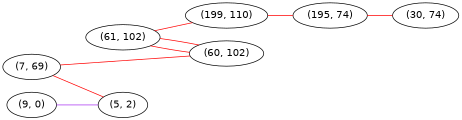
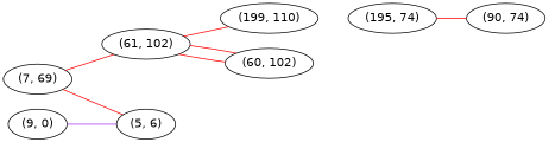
  graph {
    fontname="DejaVu Sans"
    rankdir=LR
    node [fontname="DejaVu Sans"]
    edge [color=red fontname="DejaVu Sans" weight=1]
    "(61, 102)"
    "(199, 110)"
    "(60, 102)"
    "(195, 74)"
-   "(90, 74)" [label="(30, 74)"]
+   "(90, 74)"
    n6 [label="(9, 0)"]
-   "(5, 2)"
+   "(5, 2)" [label="(5, 6)"]
    "(7, 69)"
    "(61, 102)" -- "(199, 110)"
    "(61, 102)" -- "(60, 102)"
    "(61, 102)" -- "(60, 102)"
-   "(199, 110)" -- "(195, 74)"
    "(195, 74)" -- "(90, 74)"
    n6 -- "(5, 2)" [color=purple weight=4]
-   "(7, 69)" -- "(60, 102)"
+   "(7, 69)" -- "(61, 102)"
    "(7, 69)" -- "(5, 2)"
  }
